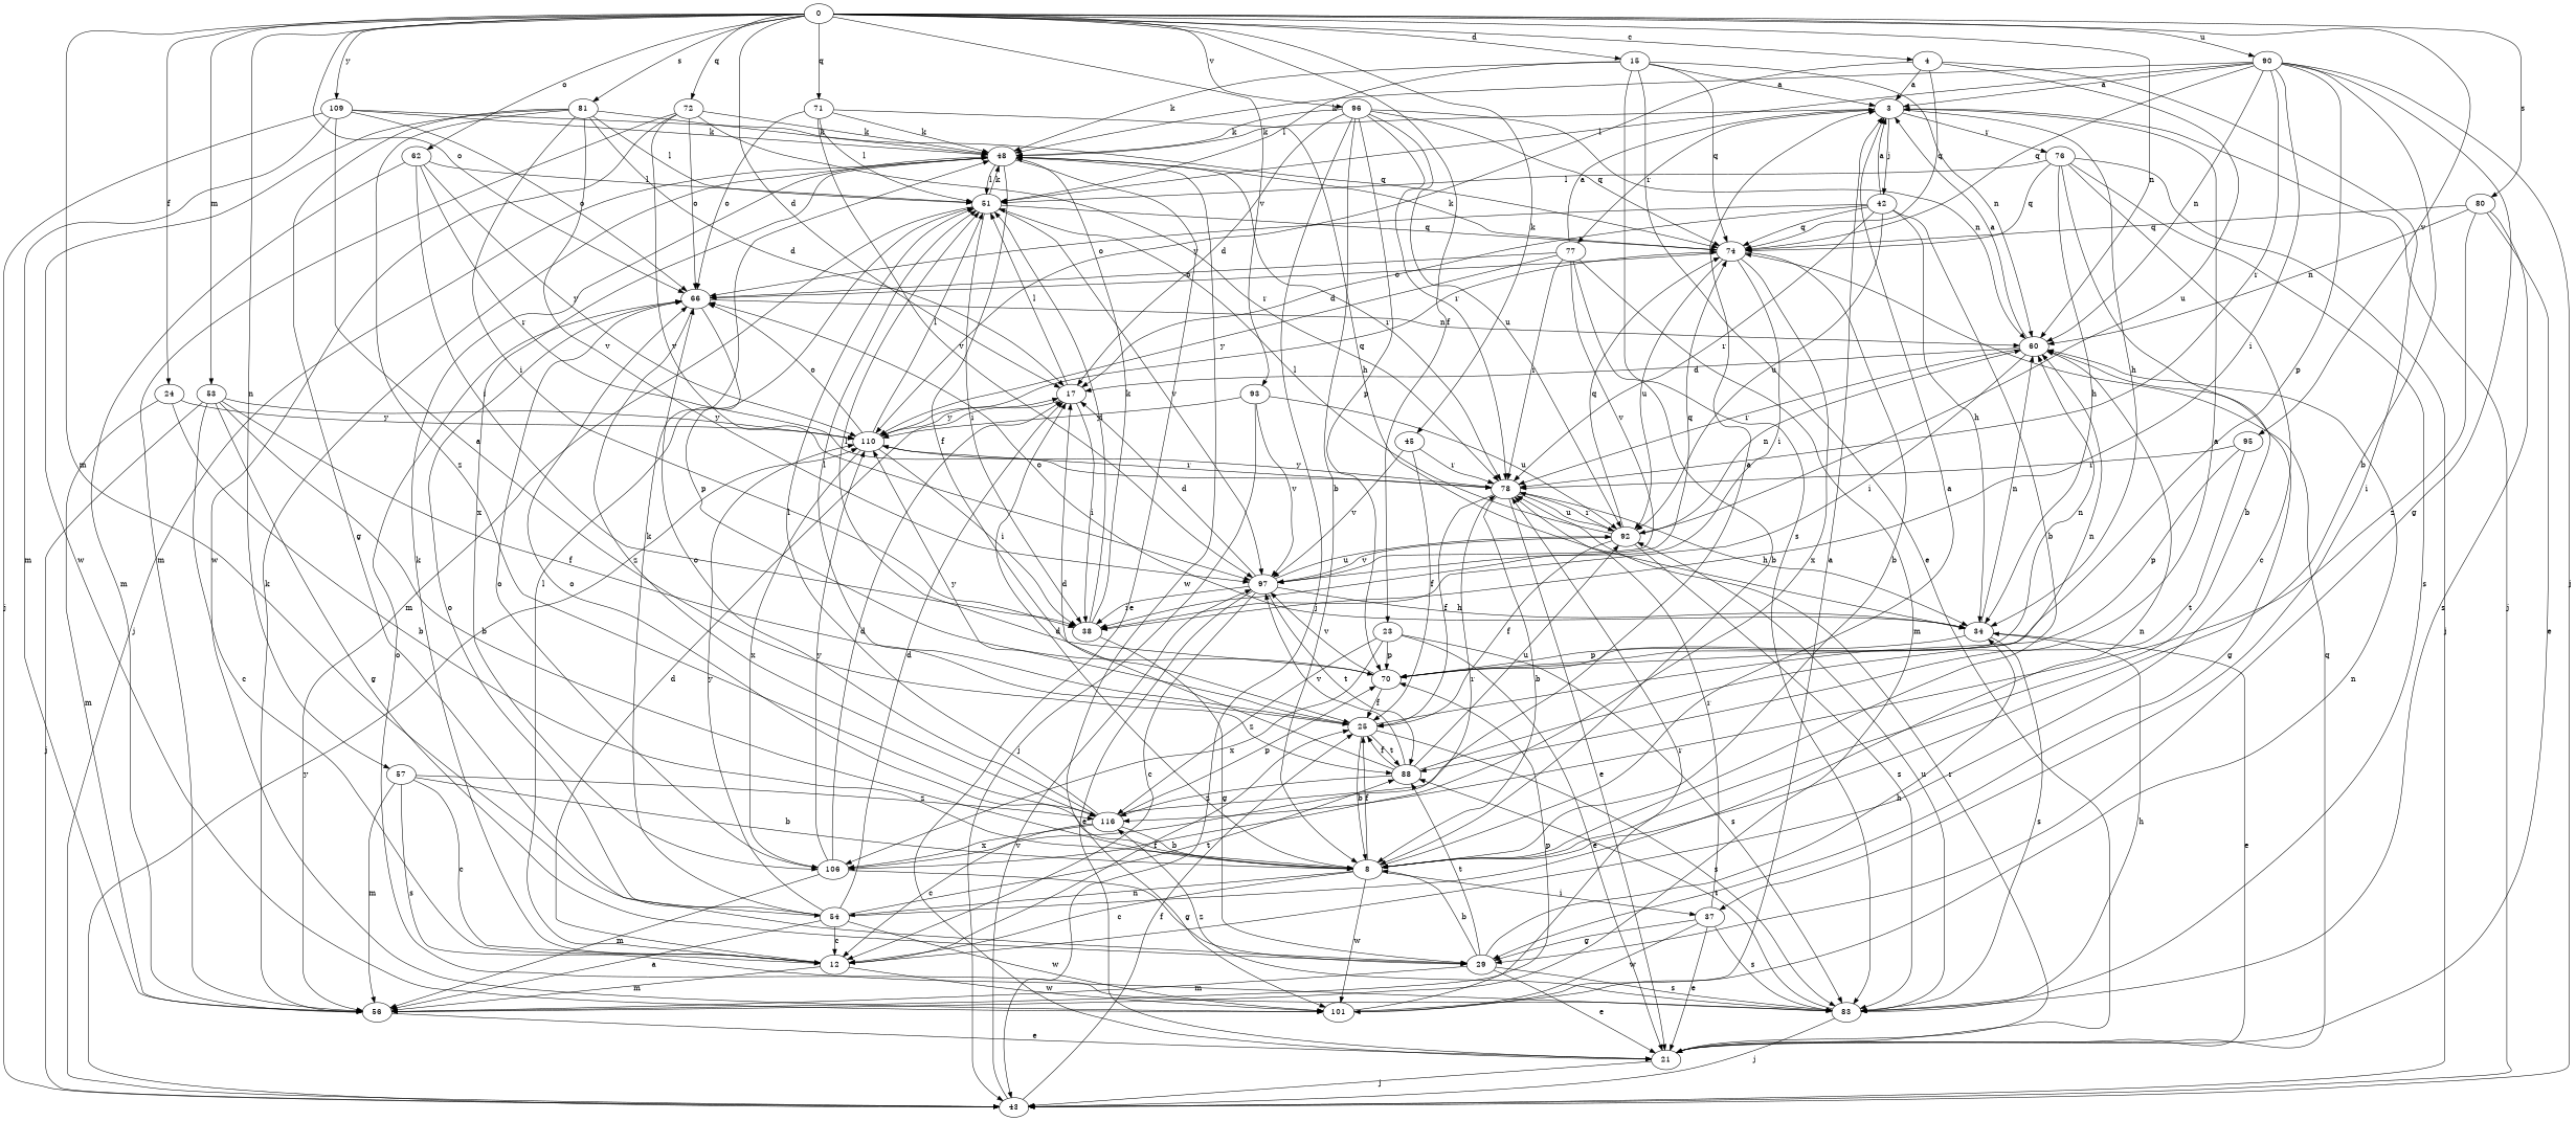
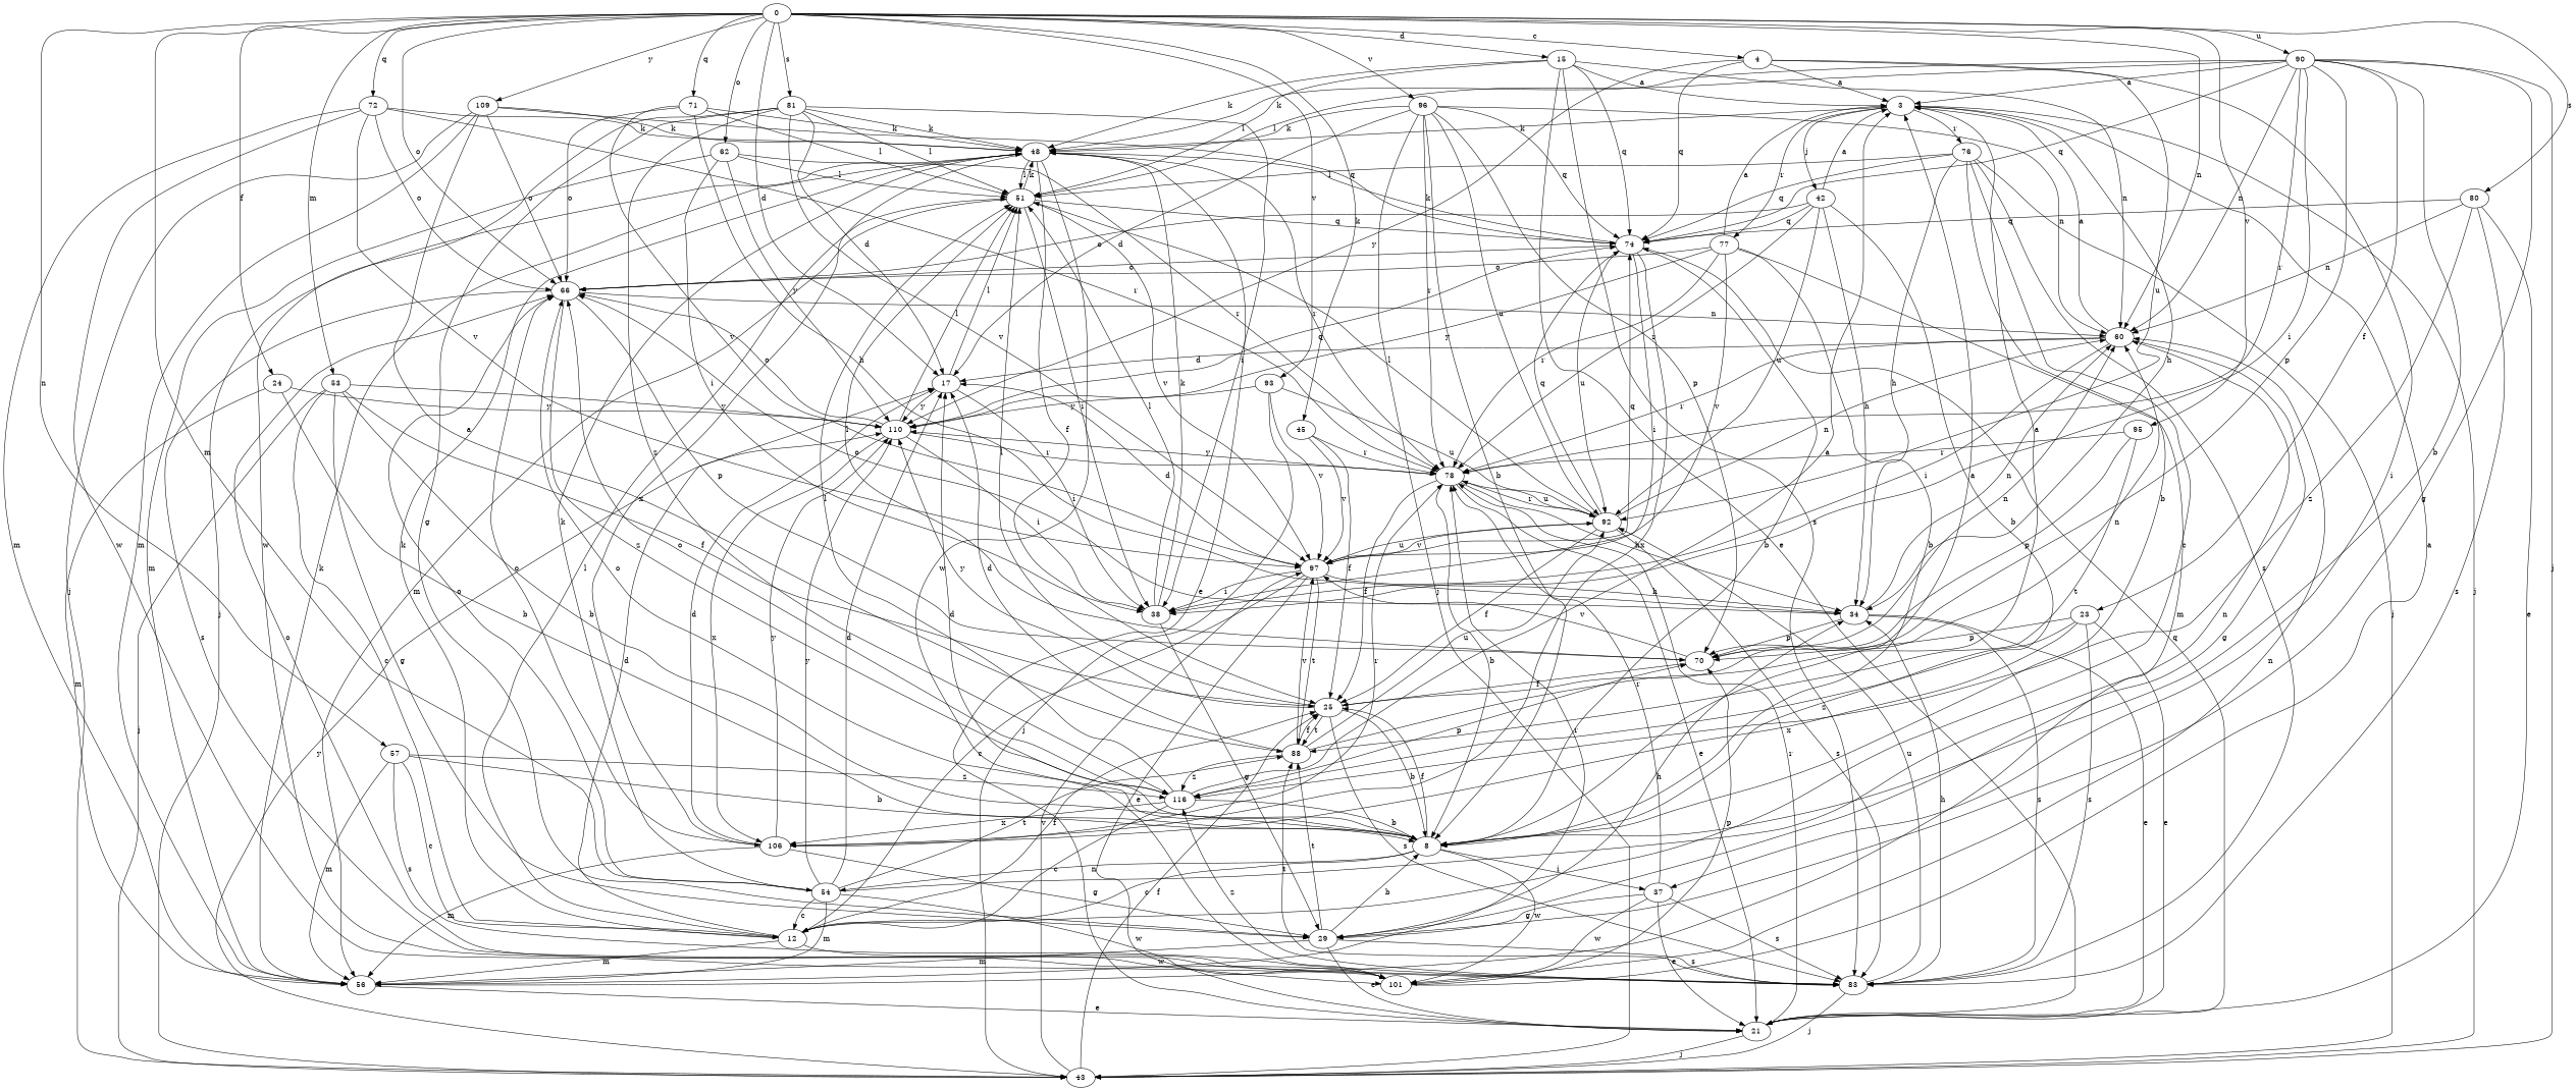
  strict digraph {
    n1 [label=4]
    0
    15
    17
    23
    24
    45
    53
    54
    57
    60
    62
    66
    71
    72
    80
    81
    90
    93
    95
    96
    109
    3
    37
    74
    92
    110
    48
    51
    21
    83
    38
    70
    106
    116
    8
    56
    25
    78
    97
    43
    12
    29
    101
    88
    34
    42
    76
    77
    n1 -> 3 [label=a]
    n1 -> 37 [label=i]
    n1 -> 74 [label=q]
    n1 -> 92 [label=u]
    n1 -> 110 [label=y]
    0 -> n1 [label=c]
    0 -> 15 [label=d]
    0 -> 17 [label=d]
-   0 -> 23 [label=f]
+   90 -> 23 [label=f]
    0 -> 24 [label=f]
    0 -> 45 [label=k]
    0 -> 53 [label=m]
    0 -> 54 [label=m]
    0 -> 57 [label=n]
    0 -> 60 [label=n]
    0 -> 62 [label=o]
    0 -> 66 [label=o]
    0 -> 71 [label=q]
    0 -> 72 [label=q]
    0 -> 80 [label=s]
    0 -> 81 [label=s]
    0 -> 90 [label=u]
    0 -> 93 [label=v]
    0 -> 95 [label=v]
    0 -> 96 [label=v]
    0 -> 109 [label=y]
    15 -> 60 [label=n]
    15 -> 3 [label=a]
    15 -> 74 [label=q]
    15 -> 48 [label=k]
    15 -> 51 [label=l]
    15 -> 21 [label=e]
    15 -> 83 [label=s]
    17 -> 110 [label=y]
    17 -> 51 [label=l]
    17 -> 38 [label=i]
    23 -> 21 [label=e]
    23 -> 83 [label=s]
    23 -> 70 [label=p]
    23 -> 106 [label=x]
    23 -> 116 [label=z]
    24 -> 110 [label=y]
    24 -> 8 [label=b]
    24 -> 56 [label=m]
    45 -> 25 [label=f]
    45 -> 78 [label=r]
    45 -> 97 [label=v]
    53 -> 110 [label=y]
    53 -> 8 [label=b]
    53 -> 25 [label=f]
    53 -> 43 [label=j]
    53 -> 12 [label=c]
    53 -> 29 [label=g]
    54 -> 17 [label=d]
    54 -> 60 [label=n]
    54 -> 66 [label=o]
    54 -> 110 [label=y]
    54 -> 48 [label=k]
-   54 -> 56 [label=a]
+   54 -> 56 [label=m]
    54 -> 12 [label=c]
    54 -> 101 [label=w]
    54 -> 88 [label=t]
    57 -> 83 [label=s]
    57 -> 116 [label=z]
    57 -> 8 [label=b]
    57 -> 56 [label=m]
    57 -> 12 [label=c]
    60 -> 17 [label=d]
    60 -> 3 [label=a]
    60 -> 38 [label=i]
    60 -> 78 [label=r]
    60 -> 29 [label=g]
    62 -> 110 [label=y]
    62 -> 51 [label=l]
    62 -> 38 [label=i]
    62 -> 56 [label=m]
    62 -> 78 [label=r]
    66 -> 60 [label=n]
+   66 -> 83 [label=s]
    66 -> 70 [label=p]
    66 -> 116 [label=z]
    71 -> 66 [label=o]
    71 -> 48 [label=k]
    71 -> 51 [label=l]
    71 -> 97 [label=v]
    71 -> 34 [label=h]
    72 -> 66 [label=o]
    72 -> 48 [label=k]
    72 -> 56 [label=m]
    72 -> 78 [label=r]
    72 -> 97 [label=v]
    72 -> 101 [label=w]
    80 -> 60 [label=n]
    80 -> 74 [label=q]
    80 -> 21 [label=e]
    80 -> 83 [label=s]
    80 -> 116 [label=z]
    81 -> 17 [label=d]
    81 -> 48 [label=k]
    81 -> 51 [label=l]
    81 -> 38 [label=i]
    81 -> 116 [label=z]
    81 -> 97 [label=v]
    81 -> 29 [label=g]
    81 -> 101 [label=w]
    90 -> 60 [label=n]
    90 -> 3 [label=a]
    90 -> 74 [label=q]
    90 -> 48 [label=k]
    90 -> 51 [label=l]
    90 -> 38 [label=i]
    90 -> 70 [label=p]
    90 -> 8 [label=b]
    90 -> 78 [label=r]
    90 -> 43 [label=j]
    90 -> 29 [label=g]
    93 -> 92 [label=u]
    93 -> 110 [label=y]
    93 -> 97 [label=v]
    93 -> 43 [label=j]
    95 -> 70 [label=p]
    95 -> 78 [label=r]
    95 -> 88 [label=t]
    96 -> 17 [label=d]
    96 -> 60 [label=n]
    96 -> 74 [label=q]
    96 -> 92 [label=u]
    96 -> 48 [label=k]
    96 -> 70 [label=p]
    96 -> 8 [label=b]
    96 -> 78 [label=r]
    96 -> 43 [label=j]
    109 -> 66 [label=o]
    109 -> 74 [label=q]
    109 -> 48 [label=k]
    109 -> 56 [label=m]
    109 -> 43 [label=j]
    109 -> 88 [label=a]
    3 -> 48 [label=k]
    3 -> 43 [label=j]
    3 -> 34 [label=h]
    3 -> 42 [label=j]
    3 -> 76 [label=r]
    3 -> 77 [label=r]
    37 -> 21 [label=e]
    37 -> 83 [label=s]
    37 -> 78 [label=r]
    37 -> 29 [label=g]
    37 -> 101 [label=w]
    74 -> 66 [label=o]
    74 -> 92 [label=u]
    74 -> 48 [label=k]
    74 -> 38 [label=i]
    74 -> 106 [label=x]
    74 -> 8 [label=b]
    92 -> 60 [label=n]
    92 -> 74 [label=q]
    92 -> 51 [label=l]
    92 -> 83 [label=s]
    92 -> 25 [label=f]
    92 -> 78 [label=r]
    92 -> 97 [label=v]
    110 -> 66 [label=o]
    110 -> 74 [label=q]
    110 -> 51 [label=l]
    110 -> 38 [label=i]
    110 -> 106 [label=x]
    110 -> 78 [label=r]
    48 -> 51 [label=l]
    48 -> 21 [label=e]
    48 -> 106 [label=x]
    48 -> 25 [label=f]
    48 -> 78 [label=r]
    48 -> 43 [label=j]
    48 -> 101 [label=w]
    51 -> 74 [label=q]
    51 -> 48 [label=k]
    51 -> 38 [label=i]
    51 -> 56 [label=m]
    51 -> 97 [label=v]
    21 -> 74 [label=q]
    21 -> 78 [label=r]
    21 -> 43 [label=j]
    83 -> 66 [label=o]
    83 -> 92 [label=u]
    83 -> 116 [label=z]
    83 -> 43 [label=j]
    83 -> 88 [label=t]
    83 -> 34 [label=h]
    38 -> 48 [label=k]
    38 -> 51 [label=l]
    38 -> 29 [label=g]
    70 -> 60 [label=n]
    70 -> 51 [label=l]
    70 -> 25 [label=f]
    70 -> 97 [label=v]
    106 -> 17 [label=d]
    106 -> 66 [label=o]
    106 -> 110 [label=y]
    106 -> 56 [label=m]
    106 -> 78 [label=r]
    106 -> 29 [label=g]
    116 -> 66 [label=o]
    116 -> 3 [label=a]
    116 -> 51 [label=l]
    116 -> 70 [label=p]
    116 -> 106 [label=x]
    116 -> 8 [label=b]
    116 -> 12 [label=c]
    8 -> 17 [label=d]
    8 -> 54 [label=n]
    8 -> 66 [label=o]
    8 -> 3 [label=a]
    8 -> 37 [label=i]
    8 -> 25 [label=f]
    8 -> 12 [label=c]
    8 -> 101 [label=w]
    56 -> 48 [label=k]
    56 -> 21 [label=e]
    56 -> 78 [label=r]
    25 -> 60 [label=n]
    25 -> 110 [label=y]
    25 -> 51 [label=l]
    25 -> 83 [label=s]
    25 -> 8 [label=b]
    25 -> 88 [label=t]
    78 -> 92 [label=u]
    78 -> 110 [label=y]
    78 -> 21 [label=e]
    78 -> 8 [label=b]
    78 -> 25 [label=f]
    78 -> 34 [label=h]
    97 -> 17 [label=d]
    97 -> 74 [label=q]
    97 -> 92 [label=u]
    97 -> 21 [label=e]
    97 -> 38 [label=i]
    97 -> 12 [label=c]
    97 -> 88 [label=t]
    97 -> 34 [label=h]
    43 -> 110 [label=y]
    43 -> 25 [label=f]
    43 -> 97 [label=v]
    12 -> 17 [label=d]
    12 -> 48 [label=k]
    12 -> 51 [label=l]
    12 -> 56 [label=m]
    12 -> 25 [label=f]
    12 -> 101 [label=w]
    29 -> 21 [label=e]
    29 -> 83 [label=s]
    29 -> 8 [label=b]
    29 -> 56 [label=m]
    29 -> 88 [label=t]
    29 -> 34 [label=h]
    101 -> 60 [label=n]
    101 -> 3 [label=a]
    101 -> 70 [label=p]
    88 -> 17 [label=d]
    88 -> 3 [label=a]
    88 -> 92 [label=u]
    88 -> 116 [label=z]
    88 -> 25 [label=f]
    88 -> 97 [label=v]
    34 -> 60 [label=n]
    34 -> 66 [label=o]
    34 -> 21 [label=e]
    34 -> 83 [label=s]
    34 -> 70 [label=p]
-   42 -> 17 [label=d]
    42 -> 66 [label=o]
    42 -> 3 [label=a]
    42 -> 74 [label=q]
    42 -> 92 [label=u]
    42 -> 8 [label=b]
    42 -> 78 [label=r]
    42 -> 34 [label=h]
    76 -> 74 [label=q]
    76 -> 51 [label=l]
    76 -> 83 [label=s]
    76 -> 8 [label=b]
    76 -> 43 [label=j]
    76 -> 12 [label=c]
    76 -> 34 [label=h]
    77 -> 66 [label=o]
    77 -> 3 [label=a]
    77 -> 110 [label=y]
    77 -> 8 [label=b]
    77 -> 56 [label=m]
    77 -> 78 [label=r]
    77 -> 97 [label=v]
  }
